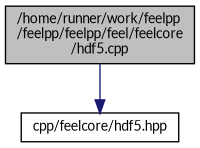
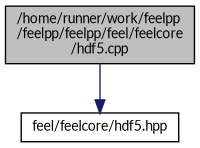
  digraph {
    fontname=Lato
    node [color=black fontname=Lato fontsize=10 shape=record style=filled]
    n1 [fillcolor=grey75 fontcolor=black height=0.2 label="/home/runner/work/feelpp\l/feelpp/feelpp/feel/feelcore\l/hdf5.cpp" width=0.4]
-   n2 [fillcolor=white height=0.2 label="cpp/feelcore/hdf5.hpp" width=0.4]
+   n2 [fillcolor=white height=0.2 label="feel/feelcore/hdf5.hpp" width=0.4]
    n1 -> n2 [color=midnightblue fontname=Lato fontsize=10 labelfontname=Helvetica labelfontsize=10 style=solid]
  }
